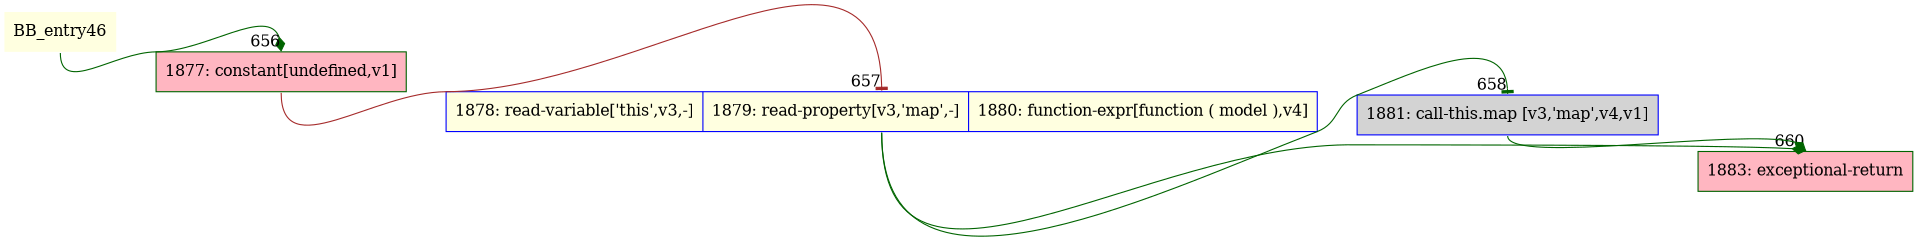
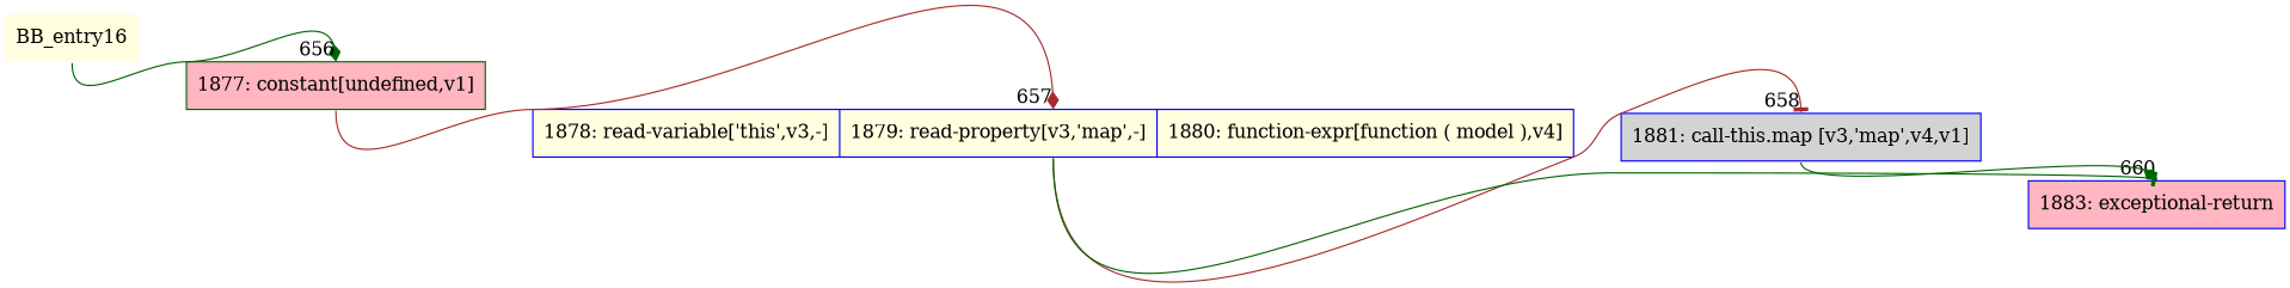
  digraph {
    rankdir=LR
    node [color=blue fillcolor=lightyellow shape=record style=filled]
    edge [arrowhead=diamond color=darkgreen headport=n tailport=s]
-   BB_entry46 [color=darkgreen shape=none]
+   BB_entry46 [color=darkgreen shape=none label=BB_entry16]
    n2 [color=darkgreen fillcolor=lightpink label="{1877: constant[undefined,v1]}"]
    n3 [label="{1878: read-variable['this',v3,-]|1879: read-property[v3,'map',-]|1880: function-expr[function ( model ),v4]}"]
    n4 [fillcolor=lightgrey label="{1881: call-this.map [v3,'map',v4,v1]}"]
-   n5 [color=darkgreen fillcolor=lightpink label="{1883: exceptional-return}"]
+   n5 [fillcolor=lightpink label="{1883: exceptional-return}"]
    BB_entry46 -> n2 [headlabel="    656"]
-   n2 -> n3 [arrowhead=tee color=brown headlabel="      657"]
-   n3 -> n4 [arrowhead=tee headlabel="      658"]
-   n3 -> n5 [headlabel="      660"]
+   n2 -> n3 [color=brown headlabel="      657"]
+   n3 -> n4 [arrowhead=tee color=brown headlabel="      658"]
+   n3 -> n5 [arrowhead=tee headlabel="      660"]
    n4 -> n5
  }
